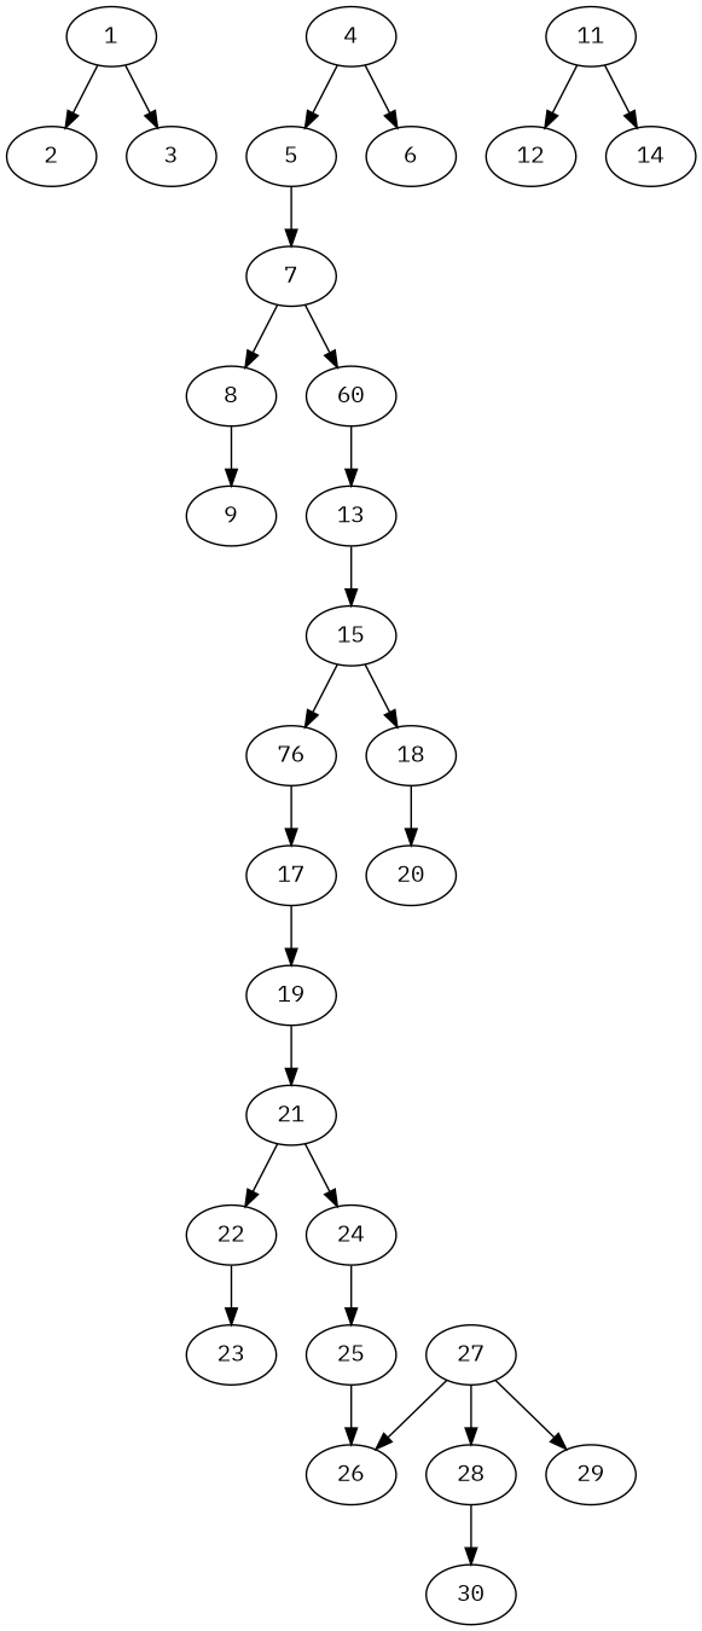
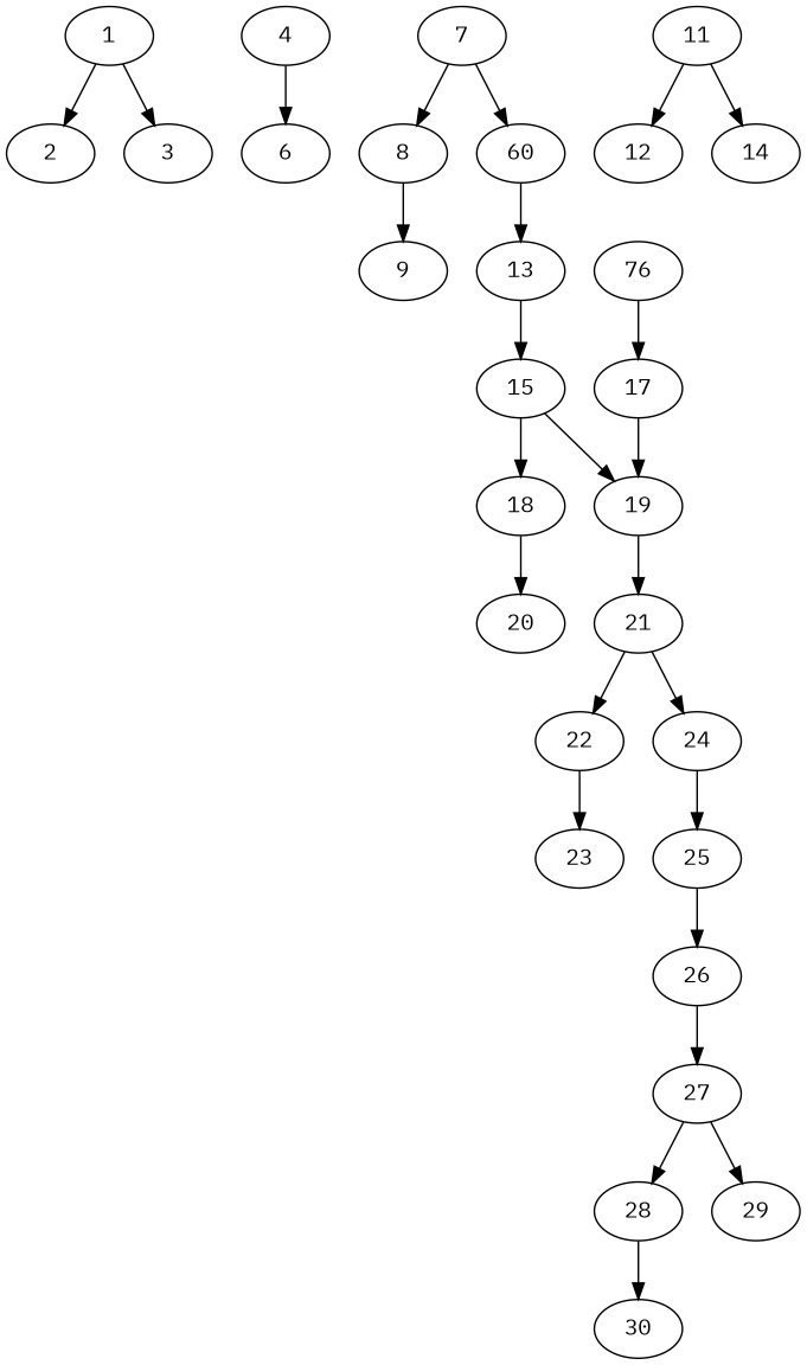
  digraph {
    fontname="IBM Plex Mono"
    node [alpha=0.06 fontname="IBM Plex Mono"]
    edge [fontname="IBM Plex Mono"]
    1 [alpha=0.13]
    2 [alpha=0.04]
    3 [alpha=0.05]
    4 [alpha=0.17]
-   5 [alpha=0.18]
    6
    7 [alpha=0.03]
    8
    n9 [alpha=0.16 label=60]
    9 [alpha=0.16]
    13 [alpha=0.04]
    11 [alpha=0.02]
    12 [alpha=0.13]
    14 [alpha=0.12]
    15 [alpha=0.07]
    n16 [label=76]
    18 [alpha=0.09]
    17
    20 [alpha=0.20]
    19 [alpha=0.02]
    21 [alpha=0.16]
    22 [alpha=0.11]
    24
    23 [alpha=0.18]
    25 [alpha=0.01]
    26 [alpha=0.18]
    27 [alpha=0.05]
    28 [alpha=0.17]
    29 [alpha=0.15]
    30 [alpha=0.09]
    1 -> 2
    1 -> 3
-   4 -> 5
    4 -> 6
-   5 -> 7
    7 -> 8
    7 -> n9
    8 -> 9
    n9 -> 13
    13 -> 15
    11 -> 12
    11 -> 14
-   15 -> n16
+   15 -> 19
    15 -> 18
    n16 -> 17
    18 -> 20
    17 -> 19
    19 -> 21
    21 -> 22
    21 -> 24
    22 -> 23
    24 -> 25
    25 -> 26
-   27 -> 26
+   26 -> 27
    27 -> 28
    27 -> 29
    28 -> 30
  }
